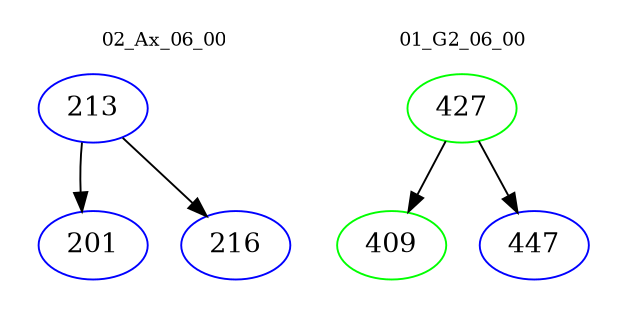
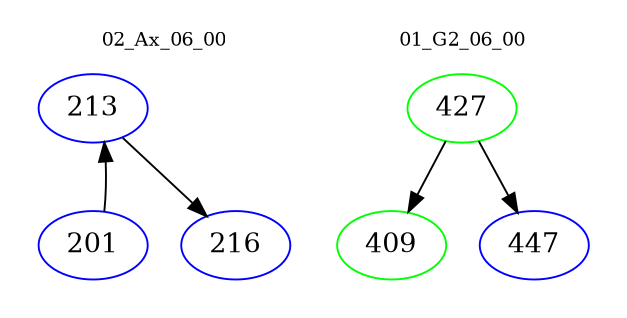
  digraph {
    node [color=blue]
    edge [color=black]
    n1 [label=213]
    n2 [label=201]
    n3 [label=216]
    n4 [color=green label=427]
    n5 [color=green label=409]
    n6 [label=447]
    subgraph cluster_1 {
      color=white
      fontsize=10
      label="02_Ax_06_00"
      n1
      n2
      n3
    }
    subgraph cluster_2 {
      color=white
      fontsize=10
      label="01_G2_06_00"
      n4
      n5
      n6
    }
-   n1 -> n2
+   n2 -> n1
    n1 -> n3
    n4 -> n5
    n4 -> n6
  }
